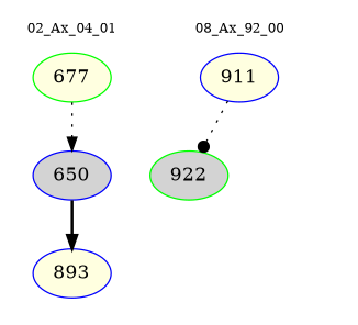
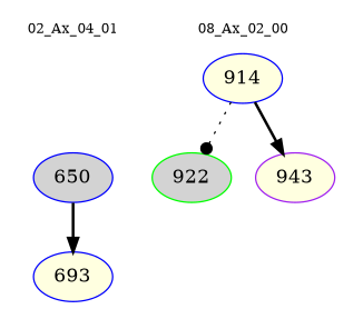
  digraph {
    node [color=blue fillcolor=lightyellow style=filled]
    edge [arrowhead=normal color=black style=dotted]
-   n1 [color=green label=677]
    n2 [fillcolor=lightgrey label=650]
-   n3 [label=893]
+   n3 [label=693]
    n4 [color=green fillcolor=lightgrey label=922]
-   n5 [label=911]
+   n5 [label=914]
+   n6 [color=purple label=943]
    subgraph cluster_1 {
      color=white
      fontsize=10
      label="02_Ax_04_01"
-     n1
      n2
      n3
    }
    subgraph cluster_2 {
      color=white
      fontsize=10
-     label="08_Ax_92_00"
+     label="08_Ax_02_00"
      n4
      n5
+     n6
    }
-   n1 -> n2
    n2 -> n3 [style=bold]
    n5 -> n4 [arrowhead=dot]
+   n5 -> n6 [style=bold]
  }
